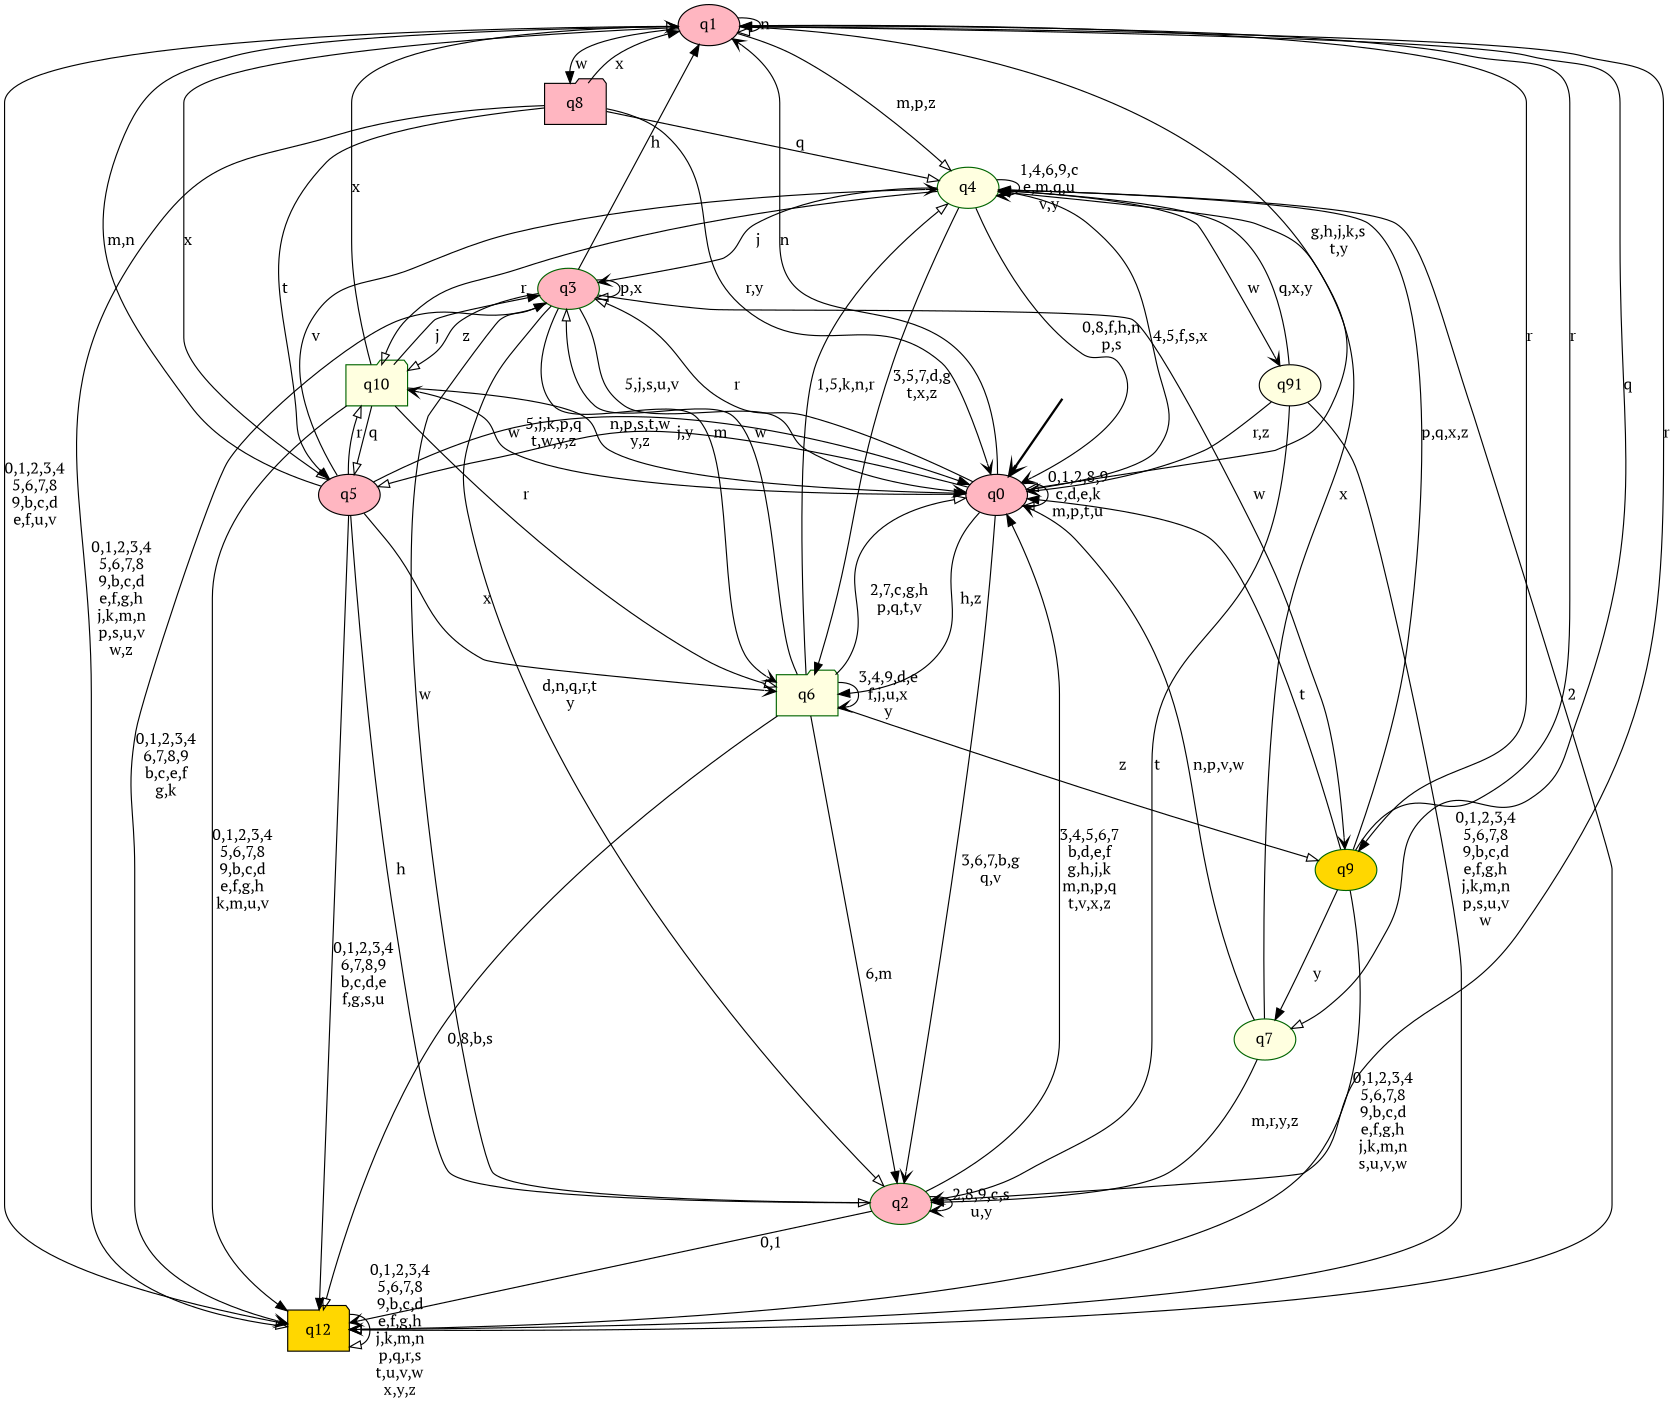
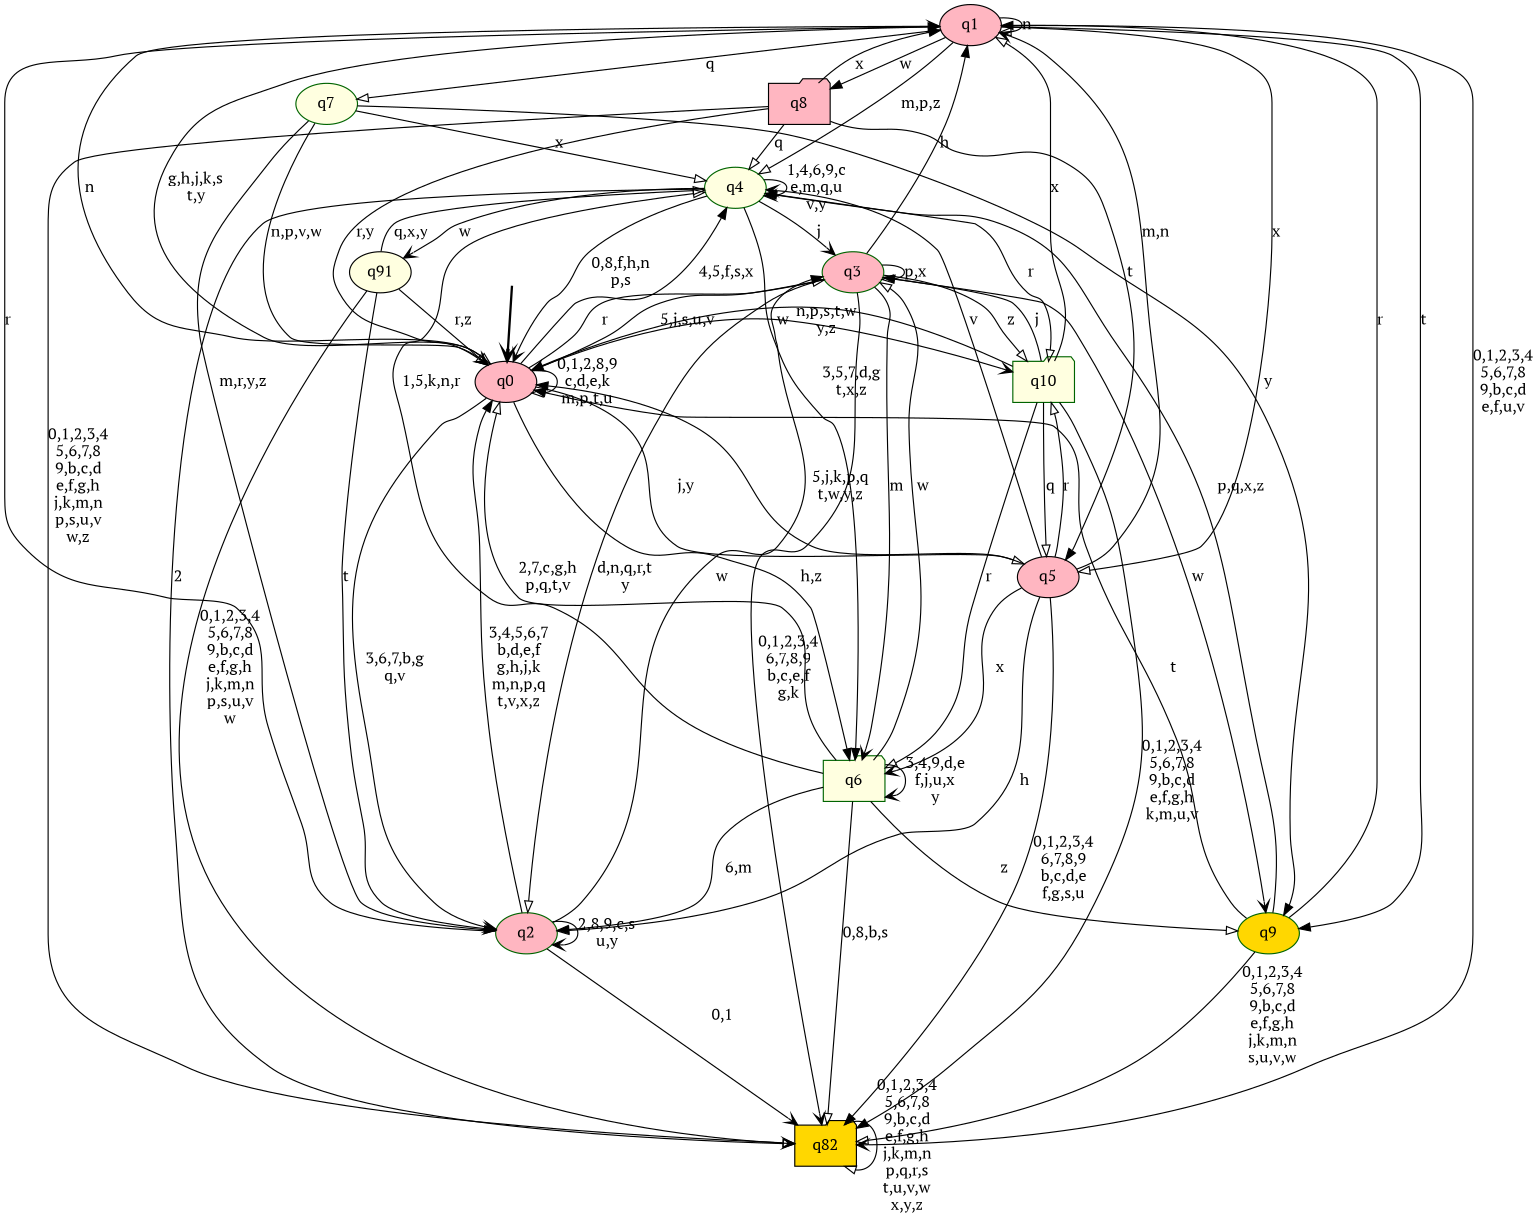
  digraph {
    fontname="PT Serif"
    rankdir=TB
    node [fontname="PT Serif" shape=ellipse style="rounded,filled" color=darkgreen fillcolor=lightpink]
    edge [arrowhead=onormal fontname="PT Serif"]
    __start0 [height=0 shape=none style=invis width=0 color="" fillcolor=""]
    n2 [color=black label=q0]
    n3 [color=black label=q1]
    n4 [label=q2 style=filled]
    n5 [label=q3]
    n6 [fillcolor=lightyellow label=q4]
    n7 [color=black label=q5 style=filled]
    n8 [fillcolor=lightyellow label=q6 shape=folder]
    n9 [fillcolor=lightyellow label=q10 shape=folder]
    n10 [fillcolor=lightyellow label=q7 style=filled]
    n11 [color=black label=q8 shape=folder]
    n12 [fillcolor=gold label=q9]
-   n13 [color=black fillcolor=gold label=q12 shape=folder style=filled]
+   n13 [color=black fillcolor=gold label=q82 shape=folder style=filled]
    n14 [color=black fillcolor=lightyellow label=q91]
    subgraph cluster_1 {
      nodesep=0.15
      ranksep=0.15
      style=invis
      __start0
      n2
    }
    __start0 -> n2 [arrowhead=vee penwidth=2]
    n2 -> n2 [label="0,1,2,8,9\nc,d,e,k\nm,p,t,u"]
    n2 -> n3 [arrowhead=vee label=n]
    n2 -> n4 [arrowhead=vee label="3,6,7,b,g\nq,v"]
    n2 -> n5 [label=r]
    n2 -> n6 [arrowhead=normal label="4,5,f,s,x"]
    n2 -> n7 [label="j,y"]
    n2 -> n8 [arrowhead=normal label="h,z"]
    n2 -> n9 [arrowhead=vee label=w]
    n3 -> n2 [label="g,h,j,k,s\nt,y"]
    n3 -> n3 [label=n]
    n3 -> n6 [label="m,p,z"]
    n3 -> n7 [label=x]
    n3 -> n10 [label=q]
    n3 -> n11 [arrowhead=normal label=w]
-   n3 -> n12 [arrowhead=normal label=r]
+   n3 -> n12 [arrowhead=normal label=t]
    n3 -> n13 [arrowhead=vee label="0,1,2,3,4\n5,6,7,8\n9,b,c,d\ne,f,u,v"]
    n4 -> n2 [arrowhead=normal label="3,4,5,6,7\nb,d,e,f\ng,h,j,k\nm,n,p,q\nt,v,x,z"]
    n4 -> n3 [arrowhead=normal label=r]
    n4 -> n4 [arrowhead=vee label="2,8,9,c,s\nu,y"]
    n4 -> n5 [arrowhead=normal label=w]
    n4 -> n13 [arrowhead=vee label="0,1"]
    n5 -> n2 [arrowhead=vee label="5,j,s,u,v"]
    n5 -> n3 [arrowhead=normal label=h]
    n5 -> n4 [label="d,n,q,r,t\ny"]
    n5 -> n5 [label="p,x"]
    n5 -> n8 [arrowhead=vee label=m]
    n5 -> n9 [label=z]
    n5 -> n12 [arrowhead=vee label=w]
    n5 -> n13 [arrowhead=vee label="0,1,2,3,4\n6,7,8,9\nb,c,e,f\ng,k"]
    n6 -> n2 [arrowhead=vee label="0,8,f,h,n\np,s"]
    n6 -> n5 [arrowhead=vee label=j]
    n6 -> n6 [arrowhead=vee label="1,4,6,9,c\ne,m,q,u\nv,y"]
    n6 -> n8 [arrowhead=normal label="3,5,7,d,g\nt,x,z"]
    n6 -> n9 [label=r]
    n6 -> n13 [label=2]
    n6 -> n14 [arrowhead=vee label=w]
    n7 -> n2 [arrowhead=normal label="5,j,k,p,q\nt,w,y,z"]
    n7 -> n3 [arrowhead=vee label="m,n"]
    n7 -> n4 [label=h]
    n7 -> n6 [arrowhead=vee label=v]
    n7 -> n8 [arrowhead=vee label=x]
    n7 -> n9 [label=r]
    n7 -> n13 [arrowhead=normal label="0,1,2,3,4\n6,7,8,9\nb,c,d,e\nf,g,s,u"]
    n8 -> n2 [label="2,7,c,g,h\np,q,t,v"]
    n8 -> n4 [arrowhead=normal label="6,m"]
    n8 -> n5 [label=w]
    n8 -> n6 [label="1,5,k,n,r"]
    n8 -> n8 [arrowhead=vee label="3,4,9,d,e\nf,j,u,x\ny"]
    n8 -> n12 [label=z]
    n8 -> n13 [label="0,8,b,s"]
    n9 -> n2 [arrowhead=normal label="n,p,s,t,w\ny,z"]
    n9 -> n3 [label=x]
    n9 -> n5 [arrowhead=normal label=j]
    n9 -> n7 [label=q]
    n9 -> n8 [label=r]
    n9 -> n13 [arrowhead=normal label="0,1,2,3,4\n5,6,7,8\n9,b,c,d\ne,f,g,h\nk,m,u,v"]
    n10 -> n2 [arrowhead=vee label="n,p,v,w"]
    n10 -> n4 [arrowhead=normal label="m,r,y,z"]
    n10 -> n6 [label=x]
-   n11 -> n2 [arrowhead=vee label="r,y"]
+   n11 -> n2 [label="r,y"]
    n11 -> n3 [arrowhead=normal label=x]
    n11 -> n6 [label=q]
    n11 -> n7 [arrowhead=normal label=t]
    n11 -> n13 [label="0,1,2,3,4\n5,6,7,8\n9,b,c,d\ne,f,g,h\nj,k,m,n\np,s,u,v\nw,z"]
    n12 -> n2 [arrowhead=normal label=t]
    n12 -> n3 [arrowhead=normal label=r]
    n12 -> n6 [arrowhead=normal label="p,q,x,z"]
-   n12 -> n10 [arrowhead=normal label=y]
+   n10 -> n12 [arrowhead=normal label=y]
    n12 -> n13 [label="0,1,2,3,4\n5,6,7,8\n9,b,c,d\ne,f,g,h\nj,k,m,n\ns,u,v,w"]
    n13 -> n13 [label="0,1,2,3,4\n5,6,7,8\n9,b,c,d\ne,f,g,h\nj,k,m,n\np,q,r,s\nt,u,v,w\nx,y,z"]
    n14 -> n2 [arrowhead=vee label="r,z"]
    n14 -> n4 [arrowhead=vee label=t]
    n14 -> n6 [label="q,x,y"]
    n14 -> n13 [arrowhead=vee label="0,1,2,3,4\n5,6,7,8\n9,b,c,d\ne,f,g,h\nj,k,m,n\np,s,u,v\nw"]
  }
